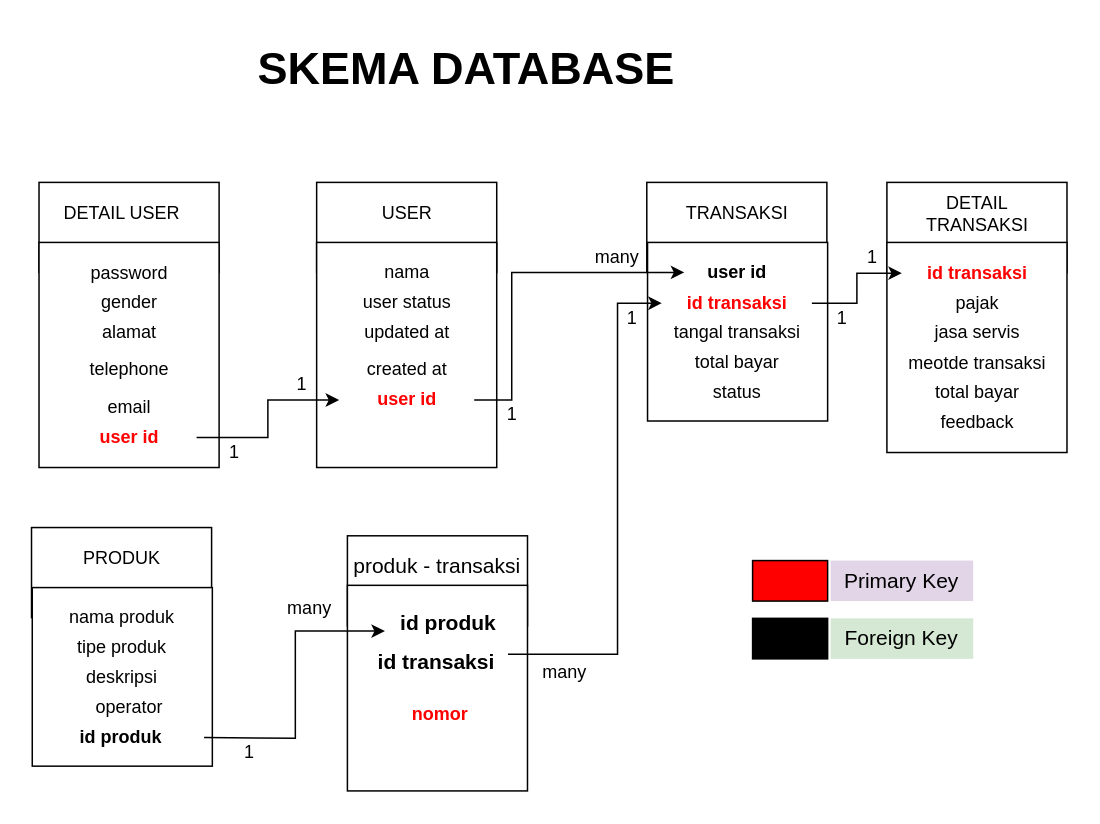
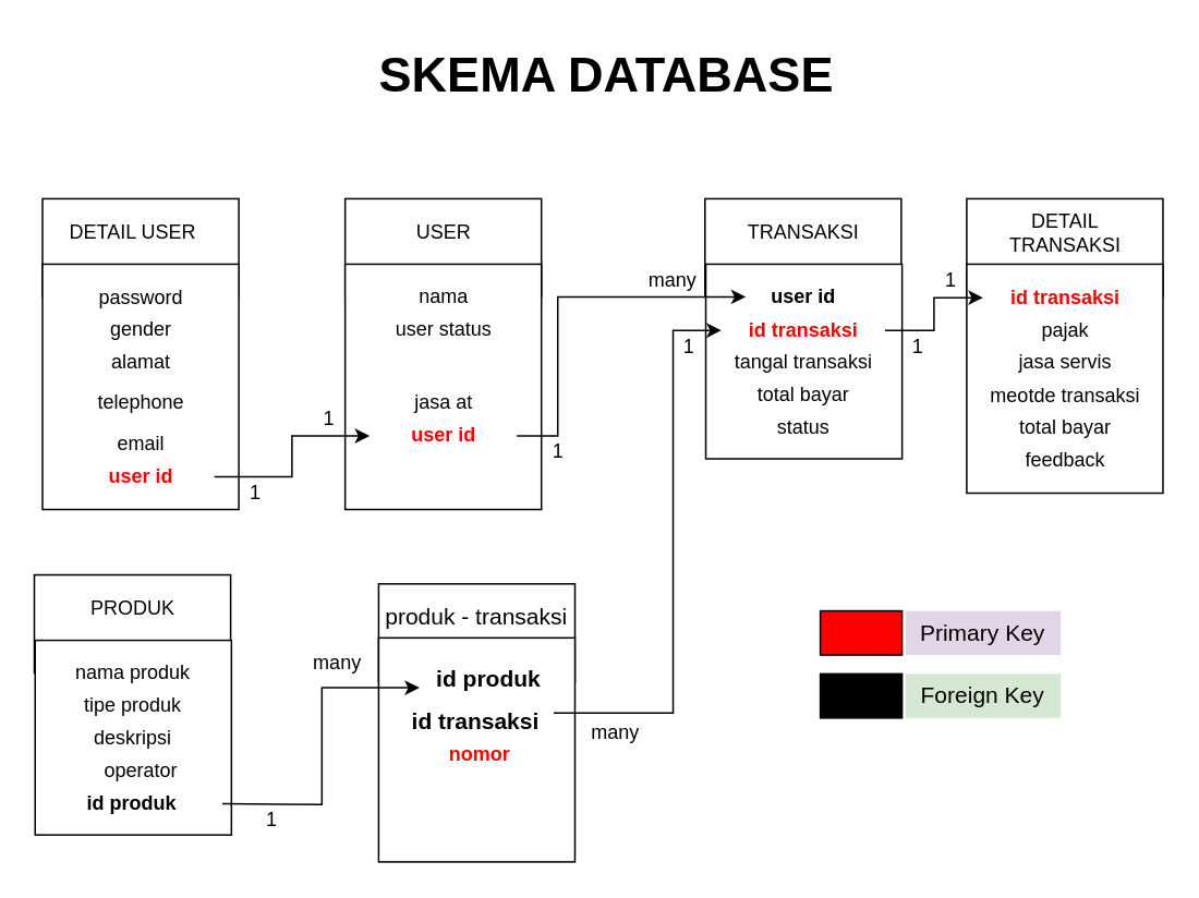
  <mxCell id="0" />
  <mxCell id="1" parent="0" />
  <mxCell id="2" value="" style="rounded=0;whiteSpace=wrap;html=1;" vertex="1" parent="1"><mxGeometry x="210.5" y="121" width="120" height="60" as="geometry" /></mxCell>
  <mxCell id="3" value="" style="rounded=0;whiteSpace=wrap;html=1;" vertex="1" parent="1"><mxGeometry x="210.5" y="161" width="120" height="150" as="geometry" /></mxCell>
  <mxCell id="4" value="&lt;div&gt;USER&lt;/div&gt;" style="text;html=1;strokeColor=none;fillColor=none;align=center;verticalAlign=middle;whiteSpace=wrap;rounded=0;" vertex="1" parent="1"><mxGeometry x="230.5" y="132" width="80" height="20" as="geometry" /></mxCell>
  <mxCell id="5" value="nama" style="text;html=1;strokeColor=none;fillColor=none;align=center;verticalAlign=middle;whiteSpace=wrap;rounded=0;" vertex="1" parent="1"><mxGeometry x="250.5" y="171" width="40" height="20" as="geometry" /></mxCell>
  <mxCell id="6" value="user status" style="text;html=1;strokeColor=none;fillColor=none;align=center;verticalAlign=middle;whiteSpace=wrap;rounded=0;" vertex="1" parent="1"><mxGeometry x="230.5" y="191" width="80" height="20" as="geometry" /></mxCell>
- <mxCell id="7" value="updated at" style="text;html=1;strokeColor=none;fillColor=none;align=center;verticalAlign=middle;whiteSpace=wrap;rounded=0;" vertex="1" parent="1"><mxGeometry x="230.5" y="211" width="80" height="20" as="geometry" /></mxCell>
- <mxCell id="8" value="created at" style="text;html=1;strokeColor=none;fillColor=none;align=center;verticalAlign=middle;whiteSpace=wrap;rounded=0;" vertex="1" parent="1"><mxGeometry x="230.5" y="236" width="80" height="20" as="geometry" /></mxCell>
+ <mxCell id="8" value="jasa at" style="text;html=1;strokeColor=none;fillColor=none;align=center;verticalAlign=middle;whiteSpace=wrap;rounded=0;" vertex="1" parent="1"><mxGeometry x="230.5" y="236" width="80" height="20" as="geometry" /></mxCell>
  <mxCell id="9" value="" style="rounded=0;whiteSpace=wrap;html=1;" vertex="1" parent="1"><mxGeometry x="20.5" y="351" width="120" height="60" as="geometry" /></mxCell>
  <mxCell id="10" value="" style="rounded=0;whiteSpace=wrap;html=1;" vertex="1" parent="1"><mxGeometry x="21" y="391" width="120" height="119" as="geometry" /></mxCell>
  <mxCell id="11" value="PRODUK" style="text;html=1;strokeColor=none;fillColor=none;align=center;verticalAlign=middle;whiteSpace=wrap;rounded=0;" vertex="1" parent="1"><mxGeometry x="40.5" y="362" width="80" height="20" as="geometry" /></mxCell>
  <mxCell id="12" value="nama produk" style="text;html=1;strokeColor=none;fillColor=none;align=center;verticalAlign=middle;whiteSpace=wrap;rounded=0;" vertex="1" parent="1"><mxGeometry x="30.5" y="401" width="100" height="20" as="geometry" /></mxCell>
  <mxCell id="13" value="tipe produk" style="text;html=1;strokeColor=none;fillColor=none;align=center;verticalAlign=middle;whiteSpace=wrap;rounded=0;" vertex="1" parent="1"><mxGeometry x="30.5" y="421" width="100" height="20" as="geometry" /></mxCell>
  <mxCell id="14" value="deskripsi" style="text;html=1;strokeColor=none;fillColor=none;align=center;verticalAlign=middle;whiteSpace=wrap;rounded=0;" vertex="1" parent="1"><mxGeometry x="40.5" y="441" width="80" height="20" as="geometry" /></mxCell>
  <mxCell id="15" value="operator" style="text;html=1;strokeColor=none;fillColor=none;align=center;verticalAlign=middle;whiteSpace=wrap;rounded=0;" vertex="1" parent="1"><mxGeometry x="45.5" y="461" width="80" height="20" as="geometry" /></mxCell>
  <mxCell id="16" value="user id" style="text;html=1;strokeColor=none;fillColor=none;align=center;verticalAlign=middle;whiteSpace=wrap;rounded=0;labelBackgroundColor=none;fontColor=#FF0000;fontStyle=1" vertex="1" parent="1"><mxGeometry x="225.5" y="256" width="90" height="20" as="geometry" /></mxCell>
  <mxCell id="17" value="" style="rounded=0;whiteSpace=wrap;html=1;" vertex="1" parent="1"><mxGeometry x="430.5" y="121" width="120" height="60" as="geometry" /></mxCell>
  <mxCell id="18" value="" style="rounded=0;whiteSpace=wrap;html=1;" vertex="1" parent="1"><mxGeometry x="431" y="161" width="120" height="119" as="geometry" /></mxCell>
  <mxCell id="19" value="TRANSAKSI" style="text;html=1;strokeColor=none;fillColor=none;align=center;verticalAlign=middle;whiteSpace=wrap;rounded=0;" vertex="1" parent="1"><mxGeometry x="450.5" y="132" width="80" height="20" as="geometry" /></mxCell>
  <mxCell id="20" value="id transaksi" style="text;html=1;strokeColor=none;fillColor=none;align=center;verticalAlign=middle;whiteSpace=wrap;rounded=0;fontColor=#FF0000;fontStyle=1" vertex="1" parent="1"><mxGeometry x="440.5" y="191.5" width="100" height="20" as="geometry" /></mxCell>
  <mxCell id="21" value="user id" style="text;html=1;strokeColor=none;fillColor=none;align=center;verticalAlign=middle;whiteSpace=wrap;rounded=0;fontStyle=1" vertex="1" parent="1"><mxGeometry x="455.5" y="171" width="70" height="20" as="geometry" /></mxCell>
  <mxCell id="22" value="tangal transaksi" style="text;html=1;strokeColor=none;fillColor=none;align=center;verticalAlign=middle;whiteSpace=wrap;rounded=0;" vertex="1" parent="1"><mxGeometry x="430.5" y="211" width="120" height="20" as="geometry" /></mxCell>
  <mxCell id="23" value="total bayar" style="text;html=1;strokeColor=none;fillColor=none;align=center;verticalAlign=middle;whiteSpace=wrap;rounded=0;" vertex="1" parent="1"><mxGeometry x="450.5" y="231" width="80" height="20" as="geometry" /></mxCell>
  <mxCell id="24" value="status" style="text;html=1;strokeColor=none;fillColor=none;align=center;verticalAlign=middle;whiteSpace=wrap;rounded=0;" vertex="1" parent="1"><mxGeometry x="445.5" y="251" width="90" height="20" as="geometry" /></mxCell>
  <mxCell id="25" value="" style="rounded=0;whiteSpace=wrap;html=1;" vertex="1" parent="1"><mxGeometry x="25.5" y="121" width="120" height="60" as="geometry" /></mxCell>
  <mxCell id="26" value="" style="rounded=0;whiteSpace=wrap;html=1;" vertex="1" parent="1"><mxGeometry x="25.5" y="161" width="120" height="150" as="geometry" /></mxCell>
  <mxCell id="27" value="DETAIL USER" style="text;html=1;strokeColor=none;fillColor=none;align=center;verticalAlign=middle;whiteSpace=wrap;rounded=0;" vertex="1" parent="1"><mxGeometry x="35.5" y="132" width="90" height="20" as="geometry" /></mxCell>
  <mxCell id="28" value="password" style="text;html=1;strokeColor=none;fillColor=none;align=center;verticalAlign=middle;whiteSpace=wrap;rounded=0;" vertex="1" parent="1"><mxGeometry x="45.5" y="171.5" width="80" height="20" as="geometry" /></mxCell>
  <mxCell id="29" value="&lt;div&gt;gender&lt;/div&gt;" style="text;html=1;strokeColor=none;fillColor=none;align=center;verticalAlign=middle;whiteSpace=wrap;rounded=0;" vertex="1" parent="1"><mxGeometry x="65.5" y="191" width="40" height="20" as="geometry" /></mxCell>
  <mxCell id="30" value="alamat" style="text;html=1;strokeColor=none;fillColor=none;align=center;verticalAlign=middle;whiteSpace=wrap;rounded=0;" vertex="1" parent="1"><mxGeometry x="45.5" y="211" width="80" height="20" as="geometry" /></mxCell>
  <mxCell id="31" value="telephone" style="text;html=1;strokeColor=none;fillColor=none;align=center;verticalAlign=middle;whiteSpace=wrap;rounded=0;" vertex="1" parent="1"><mxGeometry x="45.5" y="236" width="80" height="20" as="geometry" /></mxCell>
  <mxCell id="32" value="email" style="text;html=1;strokeColor=none;fillColor=none;align=center;verticalAlign=middle;whiteSpace=wrap;rounded=0;" vertex="1" parent="1"><mxGeometry x="45.5" y="261" width="80" height="20" as="geometry" /></mxCell>
  <mxCell id="33" style="edgeStyle=orthogonalEdgeStyle;rounded=0;orthogonalLoop=1;jettySize=auto;html=1;entryX=0;entryY=0.5;entryDx=0;entryDy=0;" edge="1" parent="1" source="34" target="16"><mxGeometry relative="1" as="geometry" /></mxCell>
  <mxCell id="34" value="user id" style="text;html=1;strokeColor=none;fillColor=none;align=center;verticalAlign=middle;whiteSpace=wrap;rounded=0;fontStyle=1;fontColor=#FF0000;" vertex="1" parent="1"><mxGeometry x="40.5" y="281" width="90" height="20" as="geometry" /></mxCell>
  <mxCell id="35" value="" style="rounded=0;whiteSpace=wrap;html=1;" vertex="1" parent="1"><mxGeometry x="590.5" y="121" width="120" height="60" as="geometry" /></mxCell>
  <mxCell id="36" value="" style="rounded=0;whiteSpace=wrap;html=1;" vertex="1" parent="1"><mxGeometry x="590.5" y="161" width="120" height="140" as="geometry" /></mxCell>
  <mxCell id="37" value="DETAIL TRANSAKSI" style="text;html=1;strokeColor=none;fillColor=none;align=center;verticalAlign=middle;whiteSpace=wrap;rounded=0;" vertex="1" parent="1"><mxGeometry x="610.5" y="132" width="80" height="20" as="geometry" /></mxCell>
  <mxCell id="38" value="id transaksi" style="text;html=1;strokeColor=none;fillColor=none;align=center;verticalAlign=middle;whiteSpace=wrap;rounded=0;fontStyle=1;fontColor=#FF0000;" vertex="1" parent="1"><mxGeometry x="600.5" y="171.5" width="100" height="20" as="geometry" /></mxCell>
  <mxCell id="39" value="pajak" style="text;html=1;strokeColor=none;fillColor=none;align=center;verticalAlign=middle;whiteSpace=wrap;rounded=0;" vertex="1" parent="1"><mxGeometry x="600.5" y="191.5" width="100" height="20" as="geometry" /></mxCell>
  <mxCell id="40" value="jasa servis" style="text;html=1;strokeColor=none;fillColor=none;align=center;verticalAlign=middle;whiteSpace=wrap;rounded=0;" vertex="1" parent="1"><mxGeometry x="610.5" y="211" width="80" height="20" as="geometry" /></mxCell>
  <mxCell id="41" value="meotde transaksi" style="text;html=1;strokeColor=none;fillColor=none;align=center;verticalAlign=middle;whiteSpace=wrap;rounded=0;" vertex="1" parent="1"><mxGeometry x="590.5" y="231.5" width="120" height="20" as="geometry" /></mxCell>
  <mxCell id="42" value="total bayar" style="text;html=1;strokeColor=none;fillColor=none;align=center;verticalAlign=middle;whiteSpace=wrap;rounded=0;" vertex="1" parent="1"><mxGeometry x="610.5" y="251" width="80" height="20" as="geometry" /></mxCell>
  <mxCell id="43" value="feedback" style="text;html=1;strokeColor=none;fillColor=none;align=center;verticalAlign=middle;whiteSpace=wrap;rounded=0;" vertex="1" parent="1"><mxGeometry x="605.5" y="271" width="90" height="20" as="geometry" /></mxCell>
  <mxCell id="44" style="edgeStyle=orthogonalEdgeStyle;rounded=0;orthogonalLoop=1;jettySize=auto;html=1;entryX=0;entryY=0.5;entryDx=0;entryDy=0;" edge="1" parent="1" source="16" target="21"><mxGeometry relative="1" as="geometry"><Array as="points"><mxPoint x="340.5" y="266" /><mxPoint x="340.5" y="181" /></Array></mxGeometry></mxCell>
  <mxCell id="45" style="edgeStyle=orthogonalEdgeStyle;rounded=0;orthogonalLoop=1;jettySize=auto;html=1;" edge="1" parent="1" source="20" target="38"><mxGeometry relative="1" as="geometry" /></mxCell>
  <mxCell id="46" value="many" style="text;html=1;strokeColor=none;fillColor=none;align=center;verticalAlign=middle;whiteSpace=wrap;rounded=0;" vertex="1" parent="1"><mxGeometry x="186" y="395" width="40" height="20" as="geometry" /></mxCell>
  <mxCell id="47" value="1" style="text;html=1;strokeColor=none;fillColor=none;align=center;verticalAlign=middle;whiteSpace=wrap;rounded=0;" vertex="1" parent="1"><mxGeometry x="410.5" y="201.5" width="20" height="20" as="geometry" /></mxCell>
  <mxCell id="48" value="1" style="text;html=1;strokeColor=none;fillColor=none;align=center;verticalAlign=middle;whiteSpace=wrap;rounded=0;" vertex="1" parent="1"><mxGeometry x="145.5" y="291" width="20" height="20" as="geometry" /></mxCell>
  <mxCell id="49" value="1" style="text;html=1;strokeColor=none;fillColor=none;align=center;verticalAlign=middle;whiteSpace=wrap;rounded=0;" vertex="1" parent="1"><mxGeometry x="330.5" y="266" width="20" height="20" as="geometry" /></mxCell>
  <mxCell id="50" value="many" style="text;html=1;strokeColor=none;fillColor=none;align=center;verticalAlign=middle;whiteSpace=wrap;rounded=0;" vertex="1" parent="1"><mxGeometry x="390.5" y="161" width="40" height="20" as="geometry" /></mxCell>
  <mxCell id="51" value="1" style="text;html=1;strokeColor=none;fillColor=none;align=center;verticalAlign=middle;whiteSpace=wrap;rounded=0;" vertex="1" parent="1"><mxGeometry x="550.5" y="201.5" width="20" height="20" as="geometry" /></mxCell>
  <mxCell id="52" value="1" style="text;html=1;strokeColor=none;fillColor=none;align=center;verticalAlign=middle;whiteSpace=wrap;rounded=0;" vertex="1" parent="1"><mxGeometry x="570.5" y="161" width="20" height="20" as="geometry" /></mxCell>
  <mxCell id="53" value="1" style="text;html=1;strokeColor=none;fillColor=none;align=center;verticalAlign=middle;whiteSpace=wrap;rounded=0;" vertex="1" parent="1"><mxGeometry x="190.5" y="246" width="20" height="20" as="geometry" /></mxCell>
- <mxCell id="54" value="SKEMA DATABASE" style="text;html=1;strokeColor=none;fillColor=none;align=center;verticalAlign=middle;whiteSpace=wrap;rounded=0;fontStyle=1;fontSize=30;" vertex="1" parent="1"><mxGeometry x="105.5" y="20" width="409" height="50" as="geometry" /></mxCell>
+ <mxCell id="54" value="SKEMA DATABASE" style="text;html=1;strokeColor=none;fillColor=none;align=center;verticalAlign=middle;whiteSpace=wrap;rounded=0;fontStyle=1;fontSize=30;" vertex="1" parent="1"><mxGeometry x="165.5" y="20" width="409" height="50" as="geometry" /></mxCell>
  <mxCell id="55" value="" style="rounded=0;whiteSpace=wrap;html=1;labelBackgroundColor=none;fontSize=30;fontColor=#000000;align=left;fillColor=#FF0000;" vertex="1" parent="1"><mxGeometry x="501" y="373" width="50" height="27" as="geometry" /></mxCell>
  <mxCell id="56" value="Primary Key" style="rounded=0;whiteSpace=wrap;html=1;labelBackgroundColor=none;fontSize=14;fontColor=#000000;align=center;fillColor=#e1d5e7;strokeColor=none;" vertex="1" parent="1"><mxGeometry x="553" y="373" width="95" height="27" as="geometry" /></mxCell>
  <mxCell id="57" value="" style="rounded=0;whiteSpace=wrap;html=1;labelBackgroundColor=none;fontSize=30;fontColor=#000000;align=left;fillColor=#000000;" vertex="1" parent="1"><mxGeometry x="501" y="411.5" width="50" height="27" as="geometry" /></mxCell>
  <mxCell id="58" value="Foreign Key" style="rounded=0;whiteSpace=wrap;html=1;labelBackgroundColor=none;fontSize=14;fontColor=#000000;align=center;fillColor=#d5e8d4;strokeColor=none;" vertex="1" parent="1"><mxGeometry x="553" y="411.5" width="95" height="27" as="geometry" /></mxCell>
  <mxCell id="59" value="&lt;b&gt;id produk&lt;/b&gt;" style="text;html=1;strokeColor=none;fillColor=none;align=left;verticalAlign=middle;whiteSpace=wrap;rounded=0;" vertex="1" parent="1"><mxGeometry x="51" y="481" width="80" height="20" as="geometry" /></mxCell>
  <mxCell id="60" value="" style="rounded=0;whiteSpace=wrap;html=1;labelBackgroundColor=none;fillColor=#FFFFFF;fontSize=14;fontColor=#FFFFFF;align=left;" vertex="1" parent="1"><mxGeometry x="231" y="356.5" width="120" height="60" as="geometry" /></mxCell>
  <mxCell id="61" value="" style="rounded=0;whiteSpace=wrap;html=1;labelBackgroundColor=none;fillColor=#FFFFFF;fontSize=14;fontColor=#FFFFFF;align=left;" vertex="1" parent="1"><mxGeometry x="231" y="389.5" width="120" height="137" as="geometry" /></mxCell>
  <mxCell id="62" value="produk - transaksi" style="text;html=1;strokeColor=none;fillColor=none;align=center;verticalAlign=middle;whiteSpace=wrap;rounded=0;labelBackgroundColor=none;fontSize=14;fontColor=#000000;" vertex="1" parent="1"><mxGeometry x="226" y="366.5" width="130" height="20" as="geometry" /></mxCell>
  <mxCell id="63" value="id produk" style="text;html=1;strokeColor=none;fillColor=none;align=center;verticalAlign=middle;whiteSpace=wrap;rounded=0;labelBackgroundColor=none;fontSize=14;fontColor=#000000;fontStyle=1" vertex="1" parent="1"><mxGeometry x="256" y="405" width="85" height="20" as="geometry" /></mxCell>
  <mxCell id="64" value="id transaksi" style="text;html=1;strokeColor=none;fillColor=none;align=center;verticalAlign=middle;whiteSpace=wrap;rounded=0;labelBackgroundColor=none;fontSize=14;fontColor=#000000;fontStyle=1" vertex="1" parent="1"><mxGeometry x="243" y="430.5" width="95" height="20" as="geometry" /></mxCell>
  <mxCell id="65" style="edgeStyle=orthogonalEdgeStyle;rounded=0;orthogonalLoop=1;jettySize=auto;html=1;entryX=0;entryY=0.5;entryDx=0;entryDy=0;exitX=1;exitY=0.25;exitDx=0;exitDy=0;" edge="1" parent="1" source="64" target="20"><mxGeometry relative="1" as="geometry"><mxPoint x="382" y="451.588" as="sourcePoint" /><Array as="points"><mxPoint x="411" y="436" /><mxPoint x="411" y="202" /></Array></mxGeometry></mxCell>
  <mxCell id="66" style="edgeStyle=orthogonalEdgeStyle;rounded=0;orthogonalLoop=1;jettySize=auto;html=1;entryX=0;entryY=0.75;entryDx=0;entryDy=0;" edge="1" parent="1" target="63"><mxGeometry relative="1" as="geometry"><mxPoint x="135.5" y="490.882" as="sourcePoint" /><mxPoint x="221.059" y="431.588" as="targetPoint" /></mxGeometry></mxCell>
  <mxCell id="67" value="1" style="text;html=1;strokeColor=none;fillColor=none;align=center;verticalAlign=middle;whiteSpace=wrap;rounded=0;" vertex="1" parent="1"><mxGeometry x="145.5" y="491" width="40" height="20" as="geometry" /></mxCell>
  <mxCell id="68" value="many" style="text;html=1;strokeColor=none;fillColor=none;align=center;verticalAlign=middle;whiteSpace=wrap;rounded=0;" vertex="1" parent="1"><mxGeometry x="356" y="438" width="40" height="20" as="geometry" /></mxCell>
- <mxCell id="69" value="nomor" style="text;html=1;strokeColor=none;fillColor=none;align=center;verticalAlign=middle;whiteSpace=wrap;rounded=0;labelBackgroundColor=none;fontColor=#FF0000;fontStyle=1" vertex="1" parent="1"><mxGeometry x="248" y="466" width="90" height="20" as="geometry" /></mxCell>
+ <mxCell id="69" value="nomor" style="text;html=1;strokeColor=none;fillColor=none;align=center;verticalAlign=middle;whiteSpace=wrap;rounded=0;labelBackgroundColor=none;fontColor=#FF0000;fontStyle=1" vertex="1" parent="1"><mxGeometry x="248" y="451" width="90" height="20" as="geometry" /></mxCell>
